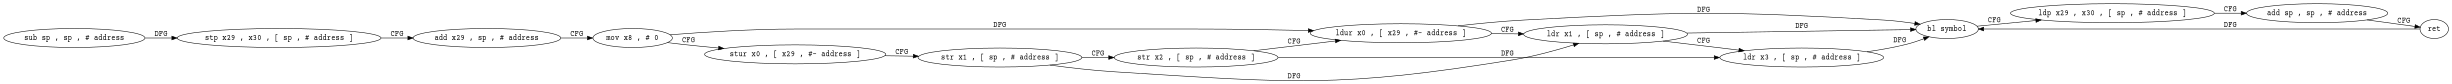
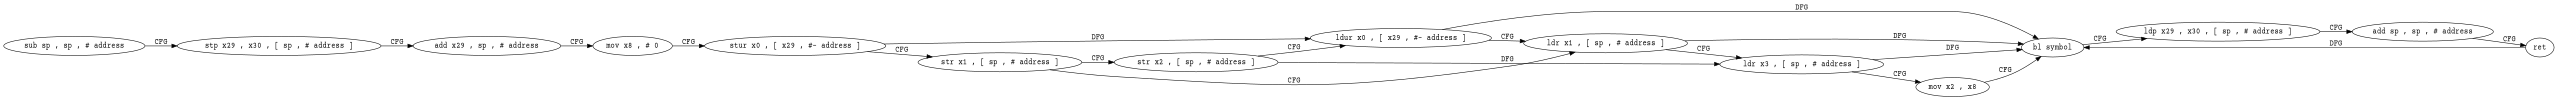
  digraph {
    fontname="Courier Prime"
    rankdir=LR
    node [fontname="Courier Prime"]
    edge [fontname="Courier Prime"]
    n1 [label="sub sp , sp , # address"]
    n2 [label="stp x29 , x30 , [ sp , # address ]"]
    n3 [label="add x29 , sp , # address"]
    n4 [label="mov x8 , # 0"]
    n5 [label="stur x0 , [ x29 , #- address ]"]
    n6 [label="str x1 , [ sp , # address ]"]
    n7 [label="ldur x0 , [ x29 , #- address ]"]
    n8 [label="str x2 , [ sp , # address ]"]
    n9 [label="ldr x1 , [ sp , # address ]"]
    n10 [label="bl symbol"]
    n11 [label="ldr x3 , [ sp , # address ]"]
+   n12 [label="mov x2 , x8"]
    n13 [label="ldp x29 , x30 , [ sp , # address ]"]
    n14 [label="add sp , sp , # address"]
    n15 [label=ret]
-   n1 -> n2 [label=DFG]
+   n1 -> n2 [label=CFG]
    n2 -> n3 [label=CFG]
    n3 -> n4 [label=CFG]
    n4 -> n5 [label=CFG]
    n5 -> n6 [label=CFG]
-   n4 -> n7 [label=DFG]
+   n5 -> n7 [label=DFG]
    n6 -> n8 [label=CFG]
-   n6 -> n9 [label=DFG]
+   n6 -> n9 [label=CFG]
    n7 -> n9 [label=CFG]
    n7 -> n10 [label=DFG]
    n8 -> n7 [label=CFG]
    n8 -> n11 [label=DFG]
    n9 -> n10 [label=DFG]
    n9 -> n11 [label=CFG]
    n10 -> n13 [label=CFG]
    n11 -> n10 [label=DFG]
+   n11 -> n12 [label=CFG]
+   n12 -> n10 [label=CFG]
    n13 -> n14 [label=CFG]
    n14 -> n15 [label=CFG]
    n15 -> n10 [label=DFG]
  }
